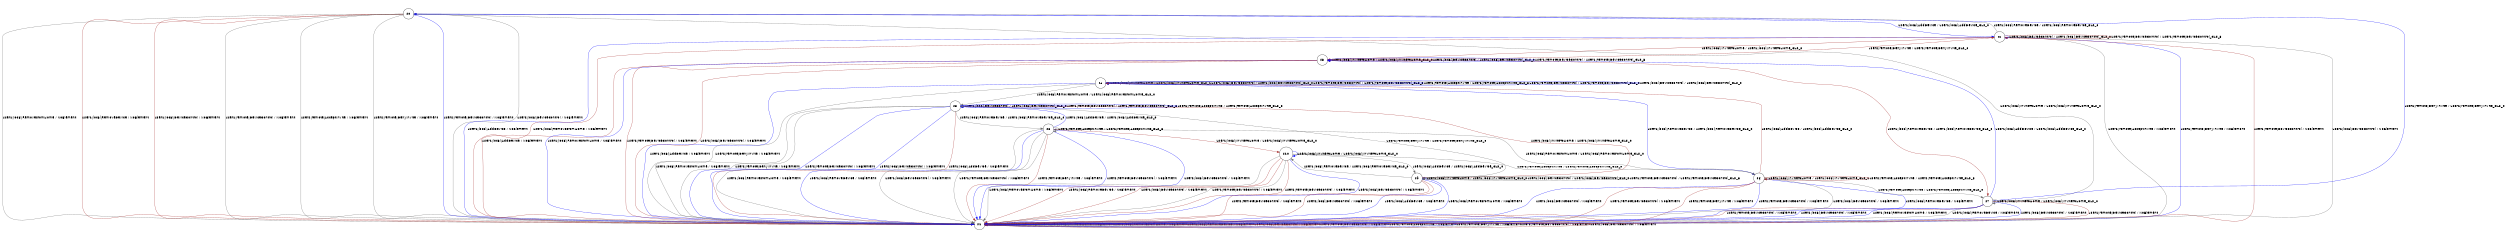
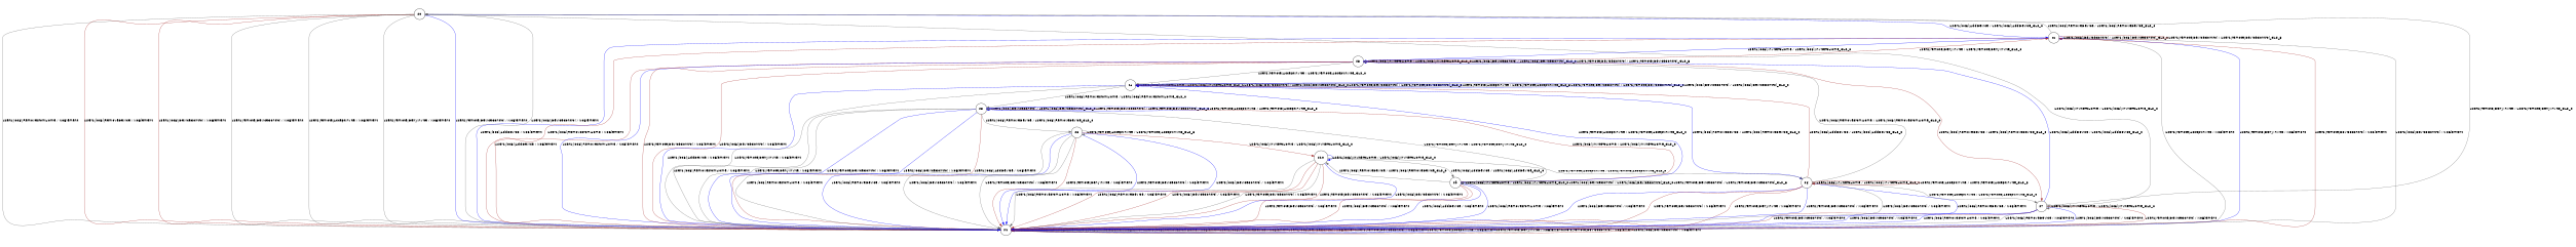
  digraph {
    fontname="DejaVu Sans"
    node [fontname="DejaVu Sans" shape=circle]
    edge [color=gray40 fontname="DejaVu Sans"]
    n1 [label=s0]
    n2 [label=s1]
    n3 [label=s2]
    n4 [label=s7]
    n5 [label=s3]
    n6 [label=s4]
    n7 [label=s5]
    n8 [label=s6]
    n9 [label=s8]
    n10 [label=s9]
    n11 [label=s10]
    n1 -> n2 [label="user1|local|RemoveFromHome / NoElement"]
    n1 -> n2 [color=brown label="user1|local|RemoveDevice / NoElement"]
    n1 -> n2 [color=brown label="user1|local|DeviceControl / NoElement"]
    n1 -> n2 [label="user1|remote|DeviceControl / NoElement"]
    n1 -> n2 [label="user2|remote|AcceptInvite / NoElement"]
    n1 -> n2 [label="user2|remote|DenyInvite / NoElement"]
    n1 -> n2 [color=blue label="user2|remote|DeviceControl / NoElement"]
    n1 -> n2 [label="user2|local|DeviceControl / NoElement"]
    n1 -> n3 [color=blue label="user1|local|AddDevice / user1|local|AddDevice_CLS_0"]
    n1 -> n4 [label="user1|local|InviteToHome / user1|local|InviteToHome_CLS_0"]
    n2 -> n2 [label="user1|local|AddDevice / NoElement"]
    n2 -> n2 [label="user1|local|InviteToHome / NoElement"]
    n2 -> n2 [label="user1|local|RemoveFromHome / NoElement"]
    n2 -> n2 [label="user1|local|RemoveDevice / NoElement"]
    n2 -> n2 [label="user1|local|DeviceControl / NoElement"]
    n2 -> n2 [color=brown label="user1|remote|DeviceControl / NoElement"]
    n2 -> n2 [color=blue label="user2|remote|AcceptInvite / NoElement"]
    n2 -> n2 [color=blue label="user2|remote|DenyInvite / NoElement"]
    n2 -> n2 [label="user2|remote|DeviceControl / NoElement"]
    n2 -> n2 [color=brown label="user2|local|DeviceControl / NoElement"]
    n3 -> n1 [label="user1|local|RemoveDevice / user1|local|RemoveDevice_CLS_0"]
    n3 -> n2 [color=blue label="user1|local|AddDevice / NoElement"]
    n3 -> n2 [color=brown label="user1|local|RemoveFromHome / NoElement"]
    n3 -> n2 [label="user2|remote|AcceptInvite / NoElement"]
    n3 -> n2 [color=blue label="user2|remote|DenyInvite / NoElement"]
    n3 -> n2 [color=brown label="user2|remote|DeviceControl / NoElement"]
    n3 -> n2 [label="user2|local|DeviceControl / NoElement"]
    n3 -> n3 [color=blue label="user1|local|DeviceControl / user1|local|DeviceControl_CLS_0"]
    n3 -> n3 [color=brown label="user1|remote|DeviceControl / user1|remote|DeviceControl_CLS_3"]
-   n3 -> n5 [color=brown label="user1|local|InviteToHome / user1|local|InviteToHome_CLS_0"]
-   n4 -> n1 [color=blue label="user2|remote|DenyInvite / user2|remote|DenyInvite_CLS_0"]
+   n3 -> n5 [color=blue label="user1|local|InviteToHome / user1|local|InviteToHome_CLS_0"]
+   n4 -> n1 [label="user2|remote|DenyInvite / user2|remote|DenyInvite_CLS_0"]
    n4 -> n2 [color=blue label="user1|local|RemoveFromHome / NoElement"]
    n4 -> n2 [label="user1|local|RemoveDevice / NoElement"]
    n4 -> n2 [color=blue label="user1|local|DeviceControl / NoElement"]
    n4 -> n2 [color=brown label="user1|remote|DeviceControl / NoElement"]
    n4 -> n2 [color=brown label="user2|remote|DeviceControl / NoElement"]
    n4 -> n2 [color=blue label="user2|local|DeviceControl / NoElement"]
    n4 -> n4 [label="user1|local|InviteToHome / user1|local|InviteToHome_CLS_0"]
    n4 -> n5 [color=blue label="user1|local|AddDevice / user1|local|AddDevice_CLS_0"]
    n5 -> n2 [color=brown label="user1|local|AddDevice / NoElement"]
    n5 -> n2 [color=blue label="user1|local|RemoveFromHome / NoElement"]
    n5 -> n2 [color=brown label="user2|remote|DeviceControl / NoElement"]
    n5 -> n2 [color=brown label="user2|local|DeviceControl / NoElement"]
    n5 -> n3 [color=brown label="user2|remote|DenyInvite / user2|remote|DenyInvite_CLS_0"]
    n5 -> n4 [color=brown label="user1|local|RemoveDevice / user1|local|RemoveDevice_CLS_0"]
    n5 -> n5 [color=blue label="user1|local|InviteToHome / user1|local|InviteToHome_CLS_0"]
    n5 -> n5 [color=brown label="user1|local|DeviceControl / user1|local|DeviceControl_CLS_0"]
    n5 -> n5 [color=blue label="user1|remote|DeviceControl / user1|remote|DeviceControl_CLS_3"]
+   n5 -> n6 [label="user2|remote|AcceptInvite / user2|remote|AcceptInvite_CLS_0"]
    n6 -> n2 [color=blue label="user1|local|AddDevice / NoElement"]
    n6 -> n2 [label="user2|remote|DenyInvite / NoElement"]
    n6 -> n6 [color=blue label="user1|local|InviteToHome / user1|local|InviteToHome_CLS_1"]
    n6 -> n6 [label="user1|local|DeviceControl / user1|local|DeviceControl_CLS_0"]
    n6 -> n6 [label="user1|remote|DeviceControl / user1|remote|DeviceControl_CLS_3"]
    n6 -> n6 [color=blue label="user2|remote|AcceptInvite / user2|remote|AcceptInvite_CLS_3"]
    n6 -> n6 [label="user2|remote|DeviceControl / user2|remote|DeviceControl_CLS_0"]
    n6 -> n6 [color=blue label="user2|local|DeviceControl / user2|local|DeviceControl_CLS_0"]
    n6 -> n7 [label="user1|local|RemoveFromHome / user1|local|RemoveFromHome_CLS_0"]
    n6 -> n8 [color=blue label="user1|local|RemoveDevice / user1|local|RemoveDevice_CLS_0"]
    n7 -> n2 [color=brown label="user1|local|AddDevice / NoElement"]
    n7 -> n2 [label="user1|local|RemoveFromHome / NoElement"]
    n7 -> n2 [label="user2|remote|DenyInvite / NoElement"]
    n7 -> n2 [color=blue label="user2|remote|DeviceControl / NoElement"]
    n7 -> n2 [color=blue label="user2|local|DeviceControl / NoElement"]
    n7 -> n7 [color=blue label="user1|local|DeviceControl / user1|local|DeviceControl_CLS_0"]
    n7 -> n7 [color=blue label="user1|remote|DeviceControl / user1|remote|DeviceControl_CLS_3"]
    n7 -> n7 [color=blue label="user2|remote|AcceptInvite / user2|remote|AcceptInvite_CLS_3"]
    n7 -> n9 [label="user1|local|RemoveDevice / user1|local|RemoveDevice_CLS_0"]
    n7 -> n10 [color=brown label="user1|local|InviteToHome / user1|local|InviteToHome_CLS_0"]
    n8 -> n2 [color=blue label="user1|local|RemoveDevice / NoElement"]
    n8 -> n2 [color=blue label="user1|local|DeviceControl / NoElement"]
    n8 -> n2 [color=brown label="user1|remote|DeviceControl / NoElement"]
    n8 -> n2 [color=brown label="user2|remote|DenyInvite / NoElement"]
    n8 -> n2 [color=blue label="user2|remote|DeviceControl / NoElement"]
    n8 -> n2 [label="user2|local|DeviceControl / NoElement"]
    n8 -> n4 [label="user2|remote|AcceptInvite / user2|remote|AcceptInvite_CLS_0"]
    n8 -> n6 [color=brown label="user1|local|AddDevice / user1|local|AddDevice_CLS_0"]
    n8 -> n8 [label="user1|local|InviteToHome / user1|local|InviteToHome_CLS_1"]
    n8 -> n8 [color=brown label="user2|remote|AcceptInvite / user2|remote|AcceptInvite_CLS_3"]
-   n8 -> n9 [label="user1|local|RemoveFromHome / user1|local|RemoveFromHome_CLS_0"]
+   n8 -> n5 [label="user1|local|RemoveFromHome / user1|local|RemoveFromHome_CLS_0"]
    n9 -> n2 [label="user1|local|RemoveFromHome / NoElement"]
    n9 -> n2 [color=blue label="user1|local|RemoveDevice / NoElement"]
    n9 -> n2 [label="user1|local|DeviceControl / NoElement"]
    n9 -> n2 [label="user1|remote|DeviceControl / NoElement"]
    n9 -> n2 [color=brown label="user2|remote|DenyInvite / NoElement"]
    n9 -> n2 [color=blue label="user2|remote|DeviceControl / NoElement"]
    n9 -> n2 [color=blue label="user2|local|DeviceControl / NoElement"]
-   n9 -> n7 [color=blue label="user1|local|AddDevice / user1|local|AddDevice_CLS_0"]
    n9 -> n9 [label="user2|remote|AcceptInvite / user2|remote|AcceptInvite_CLS_3"]
    n9 -> n11 [color=brown label="user1|local|InviteToHome / user1|local|InviteToHome_CLS_0"]
    n10 -> n2 [color=blue label="user1|local|AddDevice / NoElement"]
    n10 -> n2 [color=blue label="user1|local|RemoveFromHome / NoElement"]
    n10 -> n2 [color=brown label="user2|remote|DeviceControl / NoElement"]
    n10 -> n2 [color=brown label="user2|local|DeviceControl / NoElement"]
+   n10 -> n6 [color=blue label="user2|remote|AcceptInvite / user2|remote|AcceptInvite_CLS_0"]
    n10 -> n7 [label="user2|remote|DenyInvite / user2|remote|DenyInvite_CLS_0"]
    n10 -> n10 [color=blue label="user1|local|InviteToHome / user1|local|InviteToHome_CLS_0"]
    n10 -> n10 [label="user1|local|DeviceControl / user1|local|DeviceControl_CLS_0"]
    n10 -> n10 [label="user1|remote|DeviceControl / user1|remote|DeviceControl_CLS_3"]
    n10 -> n11 [label="user1|local|RemoveDevice / user1|local|RemoveDevice_CLS_0"]
    n11 -> n2 [label="user1|local|RemoveFromHome / NoElement"]
    n11 -> n2 [color=brown label="user1|local|RemoveDevice / NoElement"]
    n11 -> n2 [color=brown label="user1|local|DeviceControl / NoElement"]
    n11 -> n2 [label="user1|remote|DeviceControl / NoElement"]
    n11 -> n2 [color=brown label="user2|remote|DeviceControl / NoElement"]
    n11 -> n2 [color=blue label="user2|local|DeviceControl / NoElement"]
    n11 -> n8 [label="user2|remote|AcceptInvite / user2|remote|AcceptInvite_CLS_0"]
    n11 -> n10 [label="user1|local|AddDevice / user1|local|AddDevice_CLS_0"]
    n11 -> n11 [color=blue label="user1|local|InviteToHome / user1|local|InviteToHome_CLS_0"]
  }
